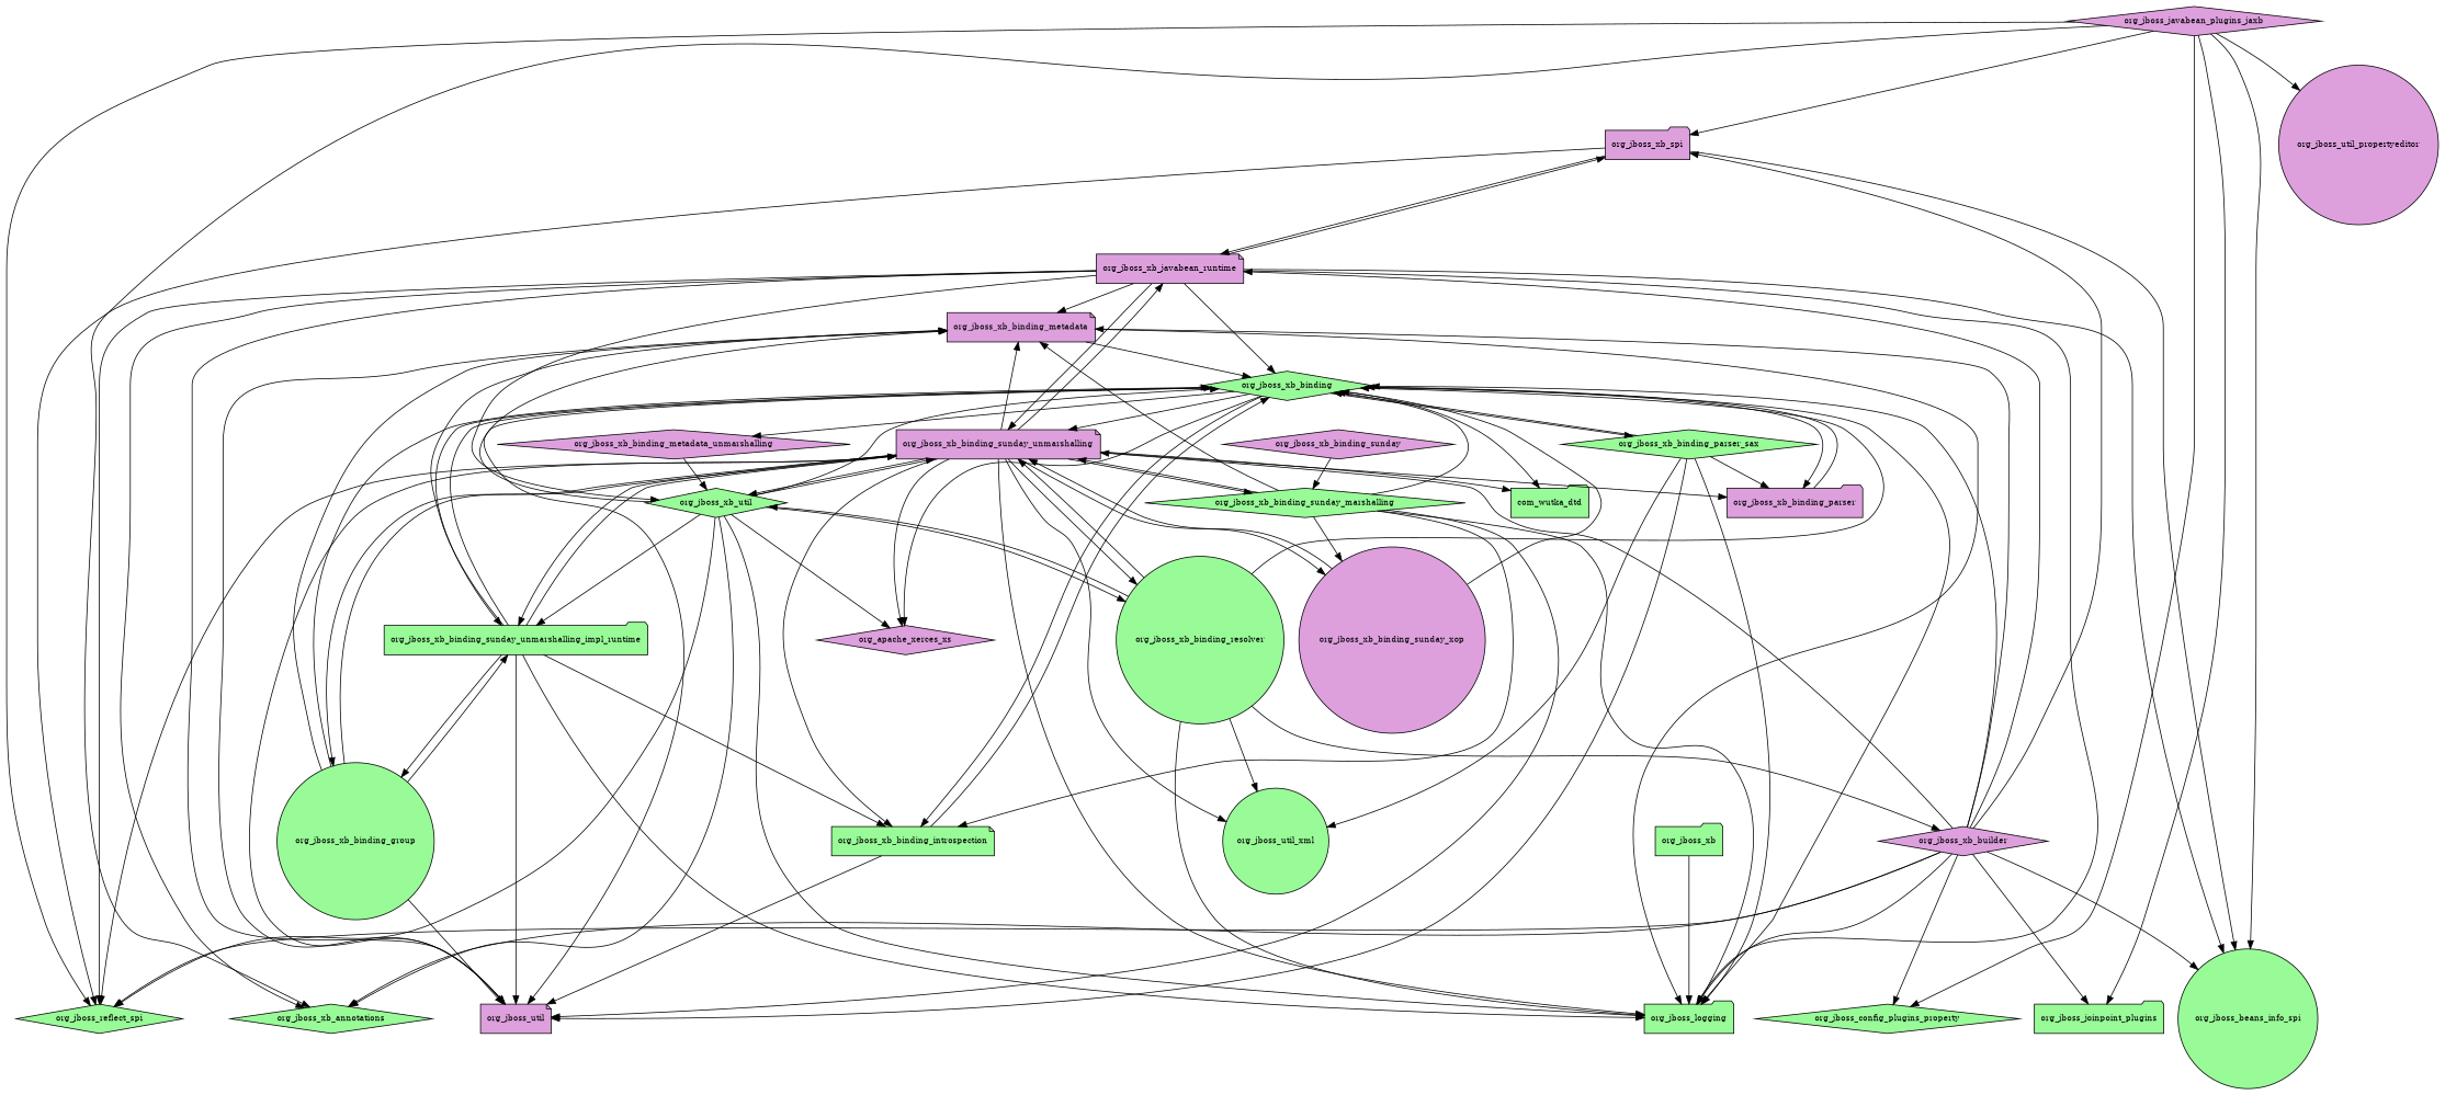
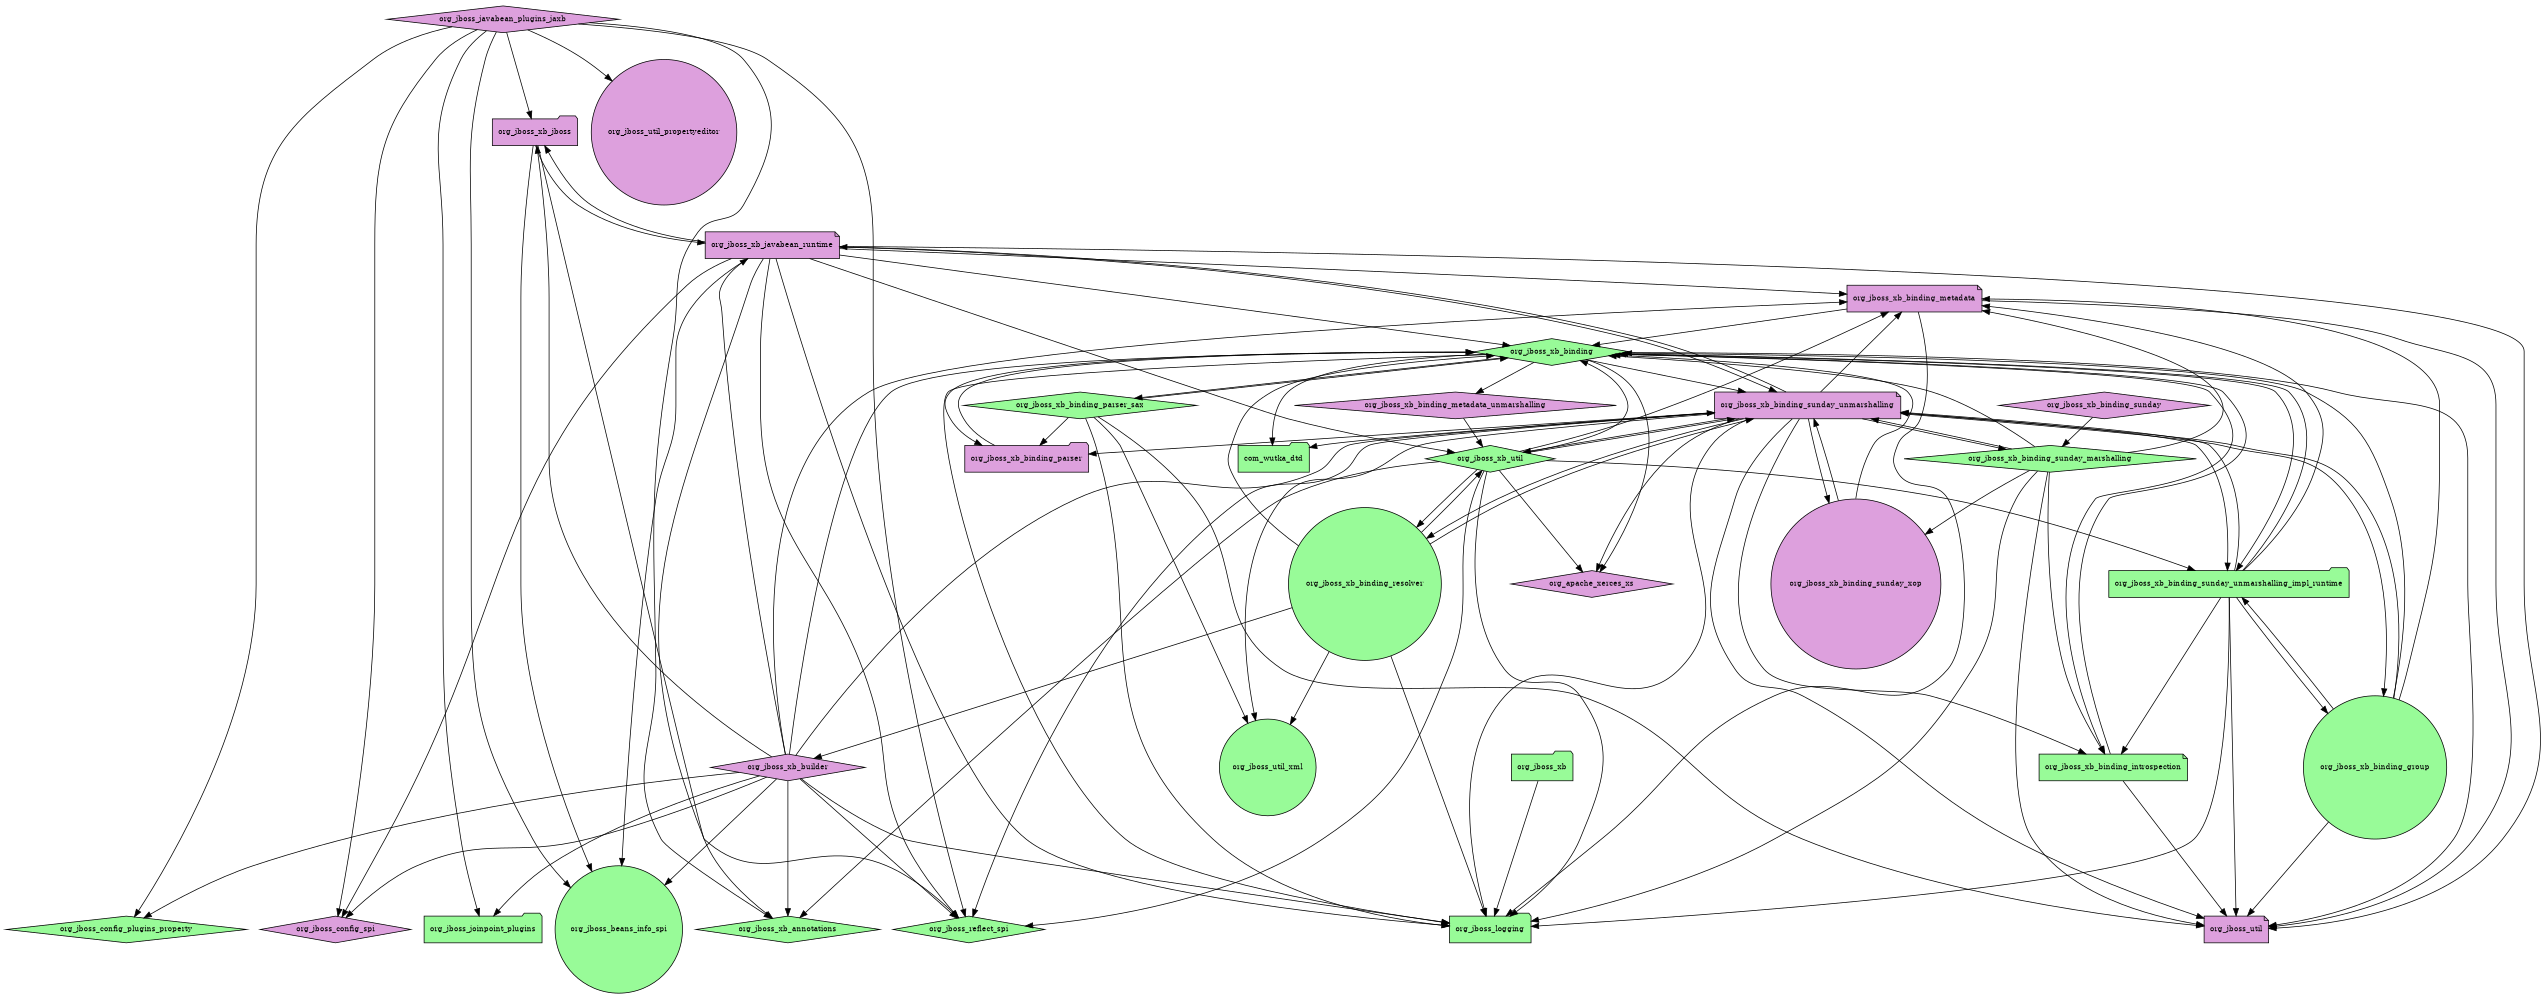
  digraph {
    node [fillcolor=palegreen fontsize=10.0 shape=diamond style=filled]
    org_jboss_javabean_plugins_jaxb [fillcolor=plum]
    org_jboss_beans_info_spi [shape=circle]
    org_jboss_config_plugins_property
+   org_jboss_config_spi [fillcolor=plum]
    org_jboss_joinpoint_plugins [shape=folder]
    org_jboss_reflect_spi
    org_jboss_util_propertyeditor [fillcolor=plum shape=circle]
    org_jboss_xb_annotations
-   org_jboss_xb_spi [fillcolor=plum shape=folder]
+   org_jboss_xb_spi [fillcolor=plum shape=folder label=org_jboss_xb_jboss]
    n10 [fillcolor=plum label=org_jboss_xb_javabean_runtime shape=note]
    org_jboss_logging [shape=folder]
    org_jboss_xb_binding
    org_jboss_util [fillcolor=plum shape=note]
    org_jboss_xb_binding_sunday_unmarshalling [fillcolor=plum shape=note]
    org_jboss_xb_util
    org_jboss_xb_binding_metadata [fillcolor=plum shape=note]
    org_jboss_xb [shape=folder]
    com_wutka_dtd [shape=folder]
    org_apache_xerces_xs [fillcolor=plum]
    org_jboss_xb_binding_introspection [shape=note]
    org_jboss_xb_binding_metadata_unmarshalling [fillcolor=plum]
    org_jboss_xb_binding_parser [fillcolor=plum shape=folder]
    org_jboss_xb_binding_parser_sax
    org_jboss_xb_binding_sunday_unmarshalling_impl_runtime [shape=folder]
    org_jboss_util_xml [shape=circle]
    org_jboss_xb_binding_group [shape=circle]
    org_jboss_xb_binding_resolver [shape=circle]
    org_jboss_xb_binding_sunday_marshalling
    org_jboss_xb_binding_sunday_xop [fillcolor=plum shape=circle]
    org_jboss_xb_builder [fillcolor=plum]
    org_jboss_xb_binding_sunday [fillcolor=plum]
    org_jboss_javabean_plugins_jaxb -> org_jboss_beans_info_spi
    org_jboss_javabean_plugins_jaxb -> org_jboss_config_plugins_property
+   org_jboss_javabean_plugins_jaxb -> org_jboss_config_spi
    org_jboss_javabean_plugins_jaxb -> org_jboss_joinpoint_plugins
    org_jboss_javabean_plugins_jaxb -> org_jboss_reflect_spi
    org_jboss_javabean_plugins_jaxb -> org_jboss_util_propertyeditor
    org_jboss_javabean_plugins_jaxb -> org_jboss_xb_annotations
    org_jboss_javabean_plugins_jaxb -> org_jboss_xb_spi
    org_jboss_xb_spi -> org_jboss_beans_info_spi
    org_jboss_xb_spi -> org_jboss_reflect_spi
    org_jboss_xb_spi -> n10
    n10 -> org_jboss_beans_info_spi
+   n10 -> org_jboss_config_spi
    n10 -> org_jboss_reflect_spi
    n10 -> org_jboss_xb_annotations
    n10 -> org_jboss_xb_spi
    n10 -> org_jboss_logging
    n10 -> org_jboss_xb_binding
    n10 -> org_jboss_util
    n10 -> org_jboss_xb_binding_sunday_unmarshalling
    n10 -> org_jboss_xb_util
    n10 -> org_jboss_xb_binding_metadata
    org_jboss_xb_binding -> org_jboss_logging
    org_jboss_xb_binding -> org_jboss_util
    org_jboss_xb_binding -> org_jboss_xb_binding_sunday_unmarshalling
    org_jboss_xb_binding -> com_wutka_dtd
    org_jboss_xb_binding -> org_apache_xerces_xs
    org_jboss_xb_binding -> org_jboss_xb_binding_introspection
    org_jboss_xb_binding -> org_jboss_xb_binding_metadata_unmarshalling
    org_jboss_xb_binding -> org_jboss_xb_binding_parser
    org_jboss_xb_binding -> org_jboss_xb_binding_parser_sax
    org_jboss_xb_binding -> org_jboss_xb_binding_sunday_unmarshalling_impl_runtime
    org_jboss_xb_binding_sunday_unmarshalling -> org_jboss_reflect_spi
    org_jboss_xb_binding_sunday_unmarshalling -> n10
    org_jboss_xb_binding_sunday_unmarshalling -> org_jboss_logging
    org_jboss_xb_binding_sunday_unmarshalling -> org_jboss_util
    org_jboss_xb_binding_sunday_unmarshalling -> org_jboss_xb_util
    org_jboss_xb_binding_sunday_unmarshalling -> org_jboss_xb_binding_metadata
    org_jboss_xb_binding_sunday_unmarshalling -> com_wutka_dtd
    org_jboss_xb_binding_sunday_unmarshalling -> org_apache_xerces_xs
    org_jboss_xb_binding_sunday_unmarshalling -> org_jboss_xb_binding_introspection
    org_jboss_xb_binding_sunday_unmarshalling -> org_jboss_xb_binding_parser
    org_jboss_xb_binding_sunday_unmarshalling -> org_jboss_xb_binding_sunday_unmarshalling_impl_runtime
    org_jboss_xb_binding_sunday_unmarshalling -> org_jboss_util_xml
    org_jboss_xb_binding_sunday_unmarshalling -> org_jboss_xb_binding_group
    org_jboss_xb_binding_sunday_unmarshalling -> org_jboss_xb_binding_resolver
    org_jboss_xb_binding_sunday_unmarshalling -> org_jboss_xb_binding_sunday_marshalling
    org_jboss_xb_binding_sunday_unmarshalling -> org_jboss_xb_binding_sunday_xop
    org_jboss_xb_util -> org_jboss_reflect_spi
    org_jboss_xb_util -> org_jboss_xb_annotations
    org_jboss_xb_util -> org_jboss_logging
    org_jboss_xb_util -> org_jboss_xb_binding
    org_jboss_xb_util -> org_jboss_xb_binding_sunday_unmarshalling
    org_jboss_xb_util -> org_jboss_xb_binding_metadata
    org_jboss_xb_util -> org_apache_xerces_xs
    org_jboss_xb_util -> org_jboss_xb_binding_sunday_unmarshalling_impl_runtime
    org_jboss_xb_util -> org_jboss_xb_binding_resolver
    org_jboss_xb_binding_metadata -> org_jboss_logging
    org_jboss_xb_binding_metadata -> org_jboss_xb_binding
    org_jboss_xb_binding_metadata -> org_jboss_util
    org_jboss_xb -> org_jboss_logging
    org_jboss_xb_binding_introspection -> org_jboss_xb_binding
    org_jboss_xb_binding_introspection -> org_jboss_util
    org_jboss_xb_binding_metadata_unmarshalling -> org_jboss_xb_util
    org_jboss_xb_binding_parser -> org_jboss_xb_binding
    org_jboss_xb_binding_parser_sax -> org_jboss_logging
    org_jboss_xb_binding_parser_sax -> org_jboss_xb_binding
    org_jboss_xb_binding_parser_sax -> org_jboss_util
    org_jboss_xb_binding_parser_sax -> org_jboss_xb_binding_parser
    org_jboss_xb_binding_parser_sax -> org_jboss_util_xml
    org_jboss_xb_binding_sunday_unmarshalling_impl_runtime -> org_jboss_logging
    org_jboss_xb_binding_sunday_unmarshalling_impl_runtime -> org_jboss_xb_binding
    org_jboss_xb_binding_sunday_unmarshalling_impl_runtime -> org_jboss_util
    org_jboss_xb_binding_sunday_unmarshalling_impl_runtime -> org_jboss_xb_binding_sunday_unmarshalling
    org_jboss_xb_binding_sunday_unmarshalling_impl_runtime -> org_jboss_xb_binding_metadata
    org_jboss_xb_binding_sunday_unmarshalling_impl_runtime -> org_jboss_xb_binding_introspection
    org_jboss_xb_binding_sunday_unmarshalling_impl_runtime -> org_jboss_xb_binding_group
    org_jboss_xb_binding_group -> org_jboss_xb_binding
    org_jboss_xb_binding_group -> org_jboss_util
    org_jboss_xb_binding_group -> org_jboss_xb_binding_sunday_unmarshalling
    org_jboss_xb_binding_group -> org_jboss_xb_binding_metadata
    org_jboss_xb_binding_group -> org_jboss_xb_binding_sunday_unmarshalling_impl_runtime
    org_jboss_xb_binding_resolver -> org_jboss_logging
    org_jboss_xb_binding_resolver -> org_jboss_xb_binding
    org_jboss_xb_binding_resolver -> org_jboss_xb_binding_sunday_unmarshalling
    org_jboss_xb_binding_resolver -> org_jboss_xb_util
    org_jboss_xb_binding_resolver -> org_jboss_util_xml
    org_jboss_xb_binding_resolver -> org_jboss_xb_builder
    org_jboss_xb_binding_sunday_marshalling -> org_jboss_logging
    org_jboss_xb_binding_sunday_marshalling -> org_jboss_xb_binding
    org_jboss_xb_binding_sunday_marshalling -> org_jboss_util
    org_jboss_xb_binding_sunday_marshalling -> org_jboss_xb_binding_sunday_unmarshalling
    org_jboss_xb_binding_sunday_marshalling -> org_jboss_xb_binding_metadata
    org_jboss_xb_binding_sunday_marshalling -> org_jboss_xb_binding_introspection
    org_jboss_xb_binding_sunday_marshalling -> org_jboss_xb_binding_sunday_xop
    org_jboss_xb_binding_sunday_xop -> org_jboss_xb_binding
    org_jboss_xb_binding_sunday_xop -> org_jboss_xb_binding_sunday_unmarshalling
    org_jboss_xb_builder -> org_jboss_beans_info_spi
    org_jboss_xb_builder -> org_jboss_config_plugins_property
+   org_jboss_xb_builder -> org_jboss_config_spi
    org_jboss_xb_builder -> org_jboss_joinpoint_plugins
    org_jboss_xb_builder -> org_jboss_reflect_spi
    org_jboss_xb_builder -> org_jboss_xb_annotations
    org_jboss_xb_builder -> org_jboss_xb_spi
    org_jboss_xb_builder -> n10
    org_jboss_xb_builder -> org_jboss_logging
    org_jboss_xb_builder -> org_jboss_xb_binding
    org_jboss_xb_builder -> org_jboss_xb_binding_sunday_unmarshalling
    org_jboss_xb_builder -> org_jboss_xb_binding_metadata
    org_jboss_xb_binding_sunday -> org_jboss_xb_binding_sunday_marshalling
  }
